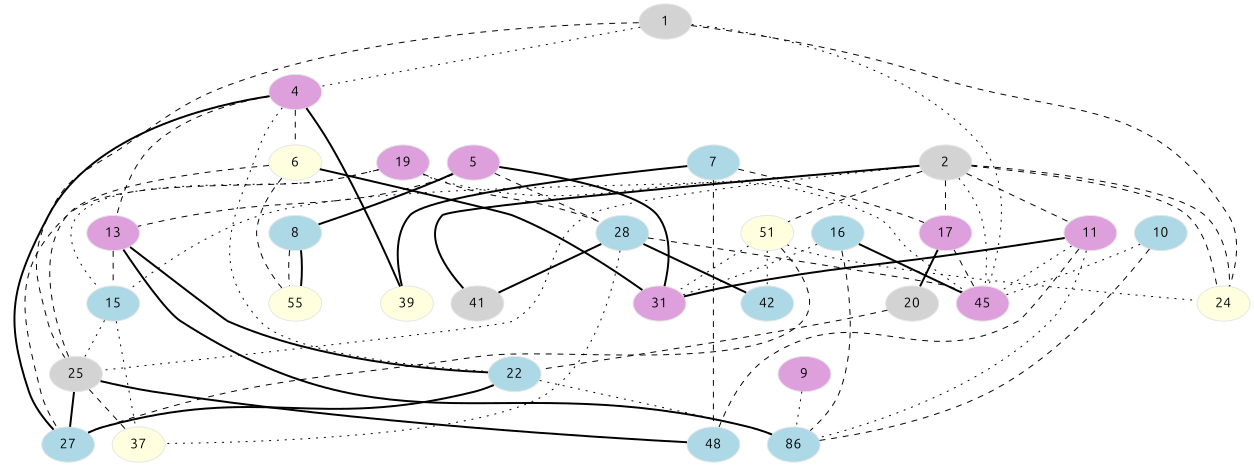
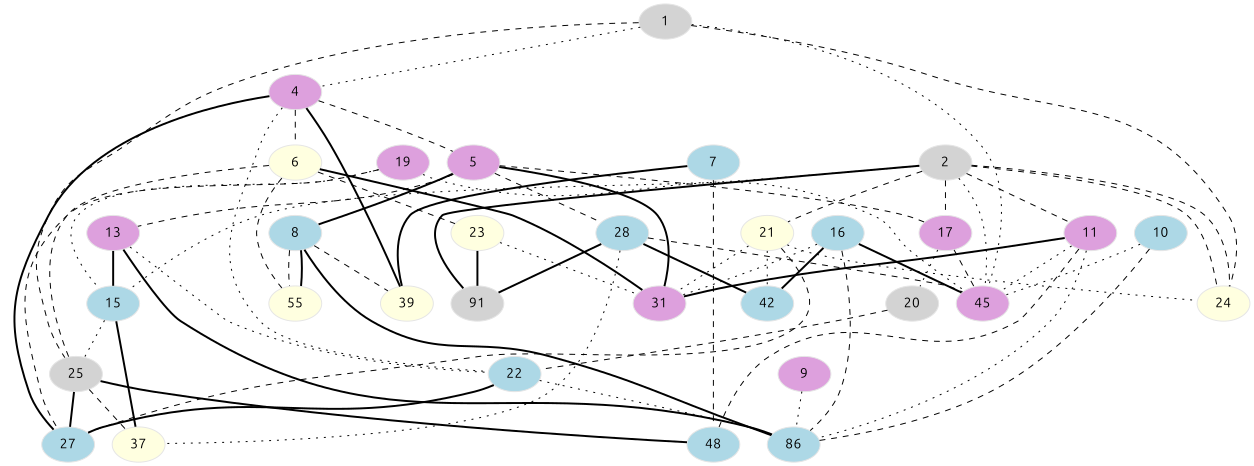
  graph {
    fontname=Ubuntu
    node [color=gray90 fillcolor=lightblue fontname=Ubuntu style=filled]
    edge [fontname=Ubuntu style=dashed]
    1 [fillcolor=lightgrey super="+38"]
    4 [fillcolor=plum super="+12"]
    24 [fillcolor=lightyellow super="+31"]
    25 [fillcolor=lightgrey super="+40"]
    45 [fillcolor=plum super="+51"]
    39 [fillcolor=lightyellow super="+47"]
    5 [fillcolor=plum super="+44"]
    6 [fillcolor=lightyellow super="+46"]
    22 [super="+55"]
    27 [super="+52"]
    48
    37 [fillcolor=lightyellow]
    2 [fillcolor=lightgrey super="+57"]
    11 [fillcolor=plum super="+53"]
    15 [super="+35"]
    17 [fillcolor=plum super="+49"]
-   21 [fillcolor=lightyellow super="+36" label=51]
-   41 [fillcolor=lightgrey super="+43"]
+   21 [fillcolor=lightyellow super="+36"]
+   41 [fillcolor=lightgrey super="+43" label=91]
    n19 [fillcolor=plum label=31 super="+54"]
    n20 [label=86 super="+29"]
    20 [fillcolor=lightgrey super="+56"]
    42
    8 [super="+10"]
    13 [fillcolor=plum super="+18"]
    28 [super="+32"]
+   23 [fillcolor=lightyellow]
    n27 [fillcolor=lightyellow label=55]
    7
    9 [fillcolor=plum]
    n30 [label=10]
    16
    19 [fillcolor=plum]
    1 -- 4 [style=dotted]
    1 -- 24
    1 -- 25
    1 -- 45 [style=dotted]
    4 -- 39 [style=bold weight=2]
-   4 -- 13
+   4 -- 5
    4 -- 6 [weight=2]
    4 -- 22 [style=dotted]
    4 -- 27 [style=bold]
    25 -- 27 [style=bold]
    25 -- 48 [style=bold]
    25 -- 37 [weight=2]
    5 -- n19 [style=bold]
    5 -- 8 [style=bold weight=2]
    5 -- 13
    5 -- 28
    6 -- 25
    6 -- n19 [style=bold]
+   6 -- 23
    6 -- n27
    22 -- 27 [style=bold]
    22 -- n20 [style=dotted]
    2 -- 24
    2 -- 24
-   2 -- 25 [style=dotted]
    2 -- 45 [style=dotted]
    2 -- 11
    2 -- 15 [style=dotted]
    2 -- 17
    2 -- 21
    2 -- 41 [style=bold]
    11 -- 45 [style=dotted]
    11 -- 48
    11 -- n19 [style=bold weight=2]
    11 -- n20 [style=dotted]
    15 -- 25 [style=dotted]
-   15 -- 37 [style=dotted]
+   15 -- 37 [style=bold]
    17 -- 45
-   17 -- 20 [style=bold weight=2]
+   17 -- 20 [style=dotted weight=2]
    21 -- 24 [style=dotted]
    21 -- 27
    21 -- n19 [style=dotted]
    21 -- 42 [style=dotted]
    20 -- 22
+   8 -- 39
+   8 -- n20 [style=bold weight=2]
    8 -- n27
    8 -- n27 [style=bold]
-   13 -- 22 [style=bold]
-   13 -- 15
+   13 -- 22 [style=dotted]
+   13 -- 15 [style=bold]
    13 -- n20 [style=bold]
    28 -- 45
    28 -- 37 [style=dotted weight=2]
    28 -- 41 [style=bold weight=2]
    28 -- 42 [style=bold]
+   23 -- 41 [style=bold]
+   23 -- n19 [style=dotted]
    7 -- 39 [style=bold]
    7 -- 48
-   7 -- 17
+   5 -- 17
    9 -- n20 [style=dotted]
    n30 -- 45 [style=dotted]
    n30 -- n20
    16 -- 45 [style=bold]
    16 -- n19 [style=dotted]
    16 -- n20
+   16 -- 42 [style=bold]
    19 -- 45 [style=dotted]
    19 -- 27
    19 -- 15 [style=dotted]
-   19 -- 28
  }
